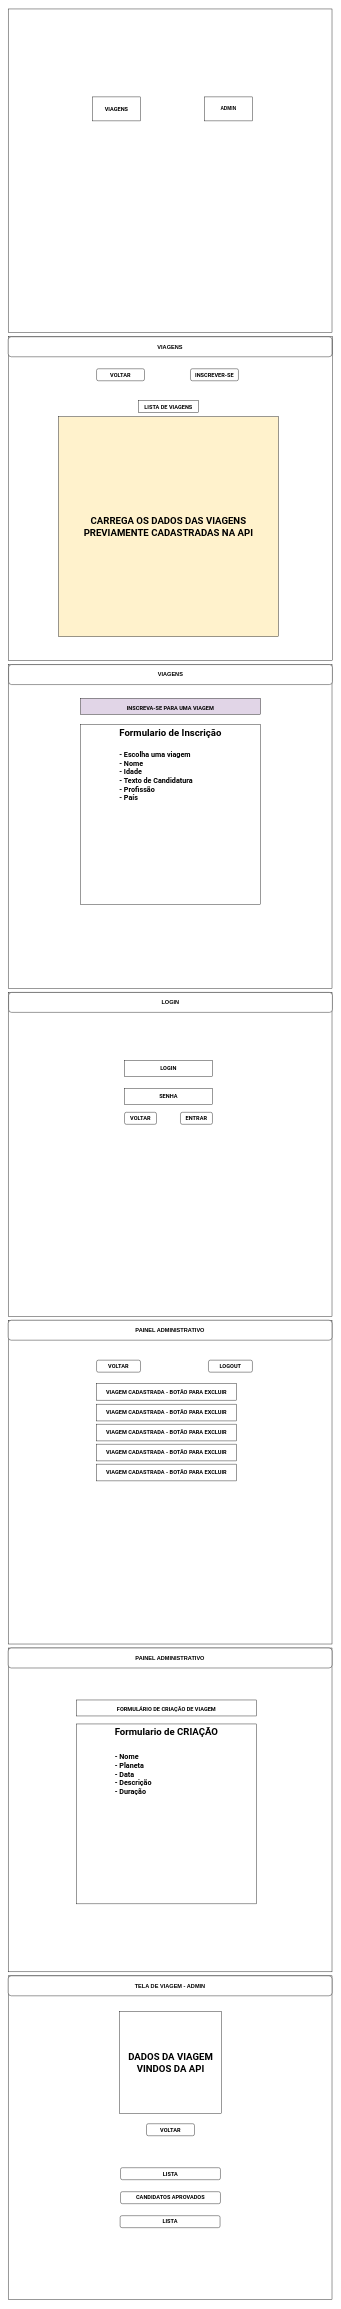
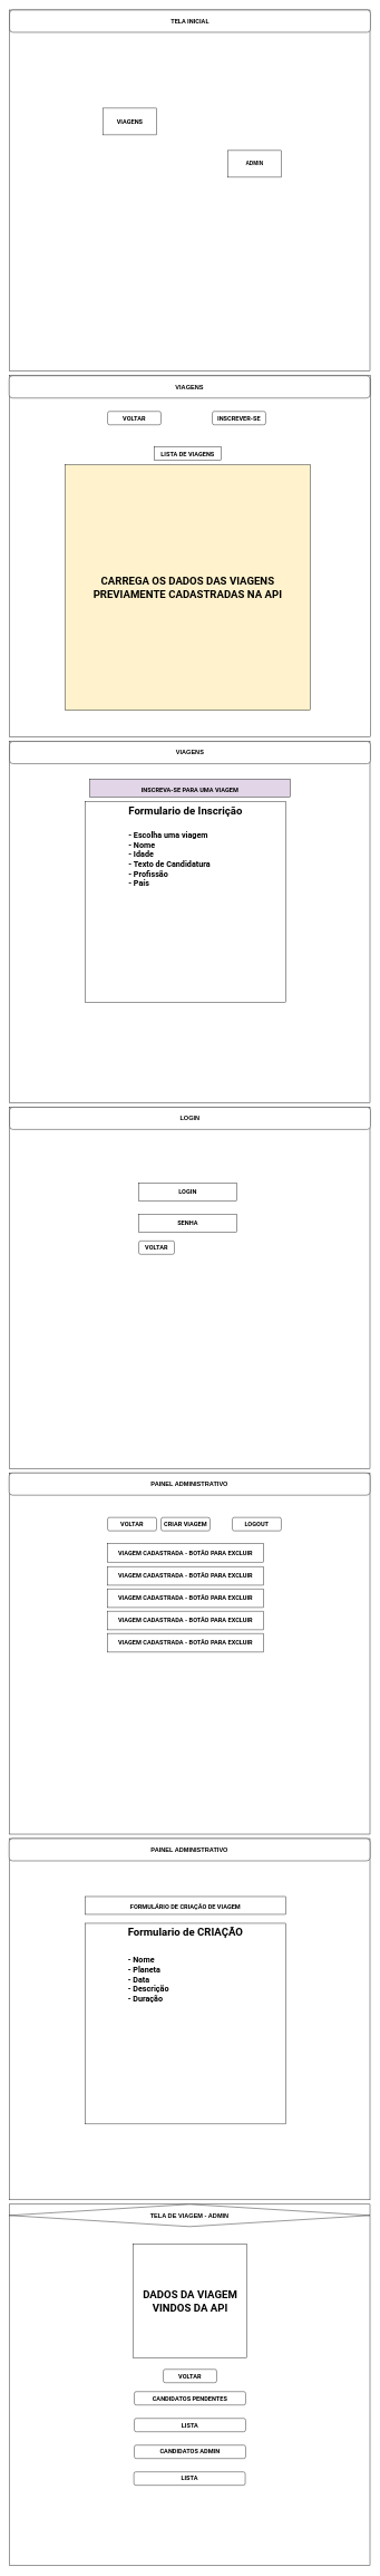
  <mxCell id="0" />
  <mxCell id="1" parent="0" />
  <mxCell id="2" value="" style="whiteSpace=wrap;html=1;aspect=fixed;" parent="1" vertex="1"><mxGeometry x="21" y="840" width="810" height="810" as="geometry" /></mxCell>
  <mxCell id="3" value="" style="rounded=0;whiteSpace=wrap;html=1;" vertex="1" parent="1"><mxGeometry x="361" y="250" width="120" height="60" as="geometry" /></mxCell>
  <mxCell id="4" value="" style="rounded=0;whiteSpace=wrap;html=1;" vertex="1" parent="1"><mxGeometry x="20" y="20" width="810" height="810" as="geometry" /></mxCell>
+ <mxCell id="5" value="&lt;font style=&quot;font-size: 14px;&quot;&gt;TELA INICIAL&lt;/font&gt;" style="rounded=1;whiteSpace=wrap;html=1;fontFamily=Roboto;fontSource=https%3A%2F%2Ffonts.googleapis.com%2Fcss%3Ffamily%3DRoboto;fontStyle=1" vertex="1" parent="1"><mxGeometry x="21" y="20" width="810" height="50" as="geometry" /></mxCell>
  <mxCell id="6" value="&lt;font style=&quot;font-size: 14px;&quot;&gt;VIAGENS&lt;/font&gt;" style="rounded=0;whiteSpace=wrap;html=1;fontStyle=1;fontFamily=Roboto;fontSource=https%3A%2F%2Ffonts.googleapis.com%2Fcss%3Ffamily%3DRoboto;" vertex="1" parent="1"><mxGeometry x="231" y="240" width="120" height="60" as="geometry" /></mxCell>
- <mxCell id="7" value="ADMIN" style="rounded=0;whiteSpace=wrap;html=1;fontStyle=1" vertex="1" parent="1"><mxGeometry x="511" y="240" width="120" height="60" as="geometry" /></mxCell>
+ <mxCell id="7" value="ADMIN" style="rounded=0;whiteSpace=wrap;html=1;fontStyle=1" vertex="1" parent="1"><mxGeometry x="511" y="335" width="120" height="60" as="geometry" /></mxCell>
  <mxCell id="8" style="edgeStyle=orthogonalEdgeStyle;rounded=0;orthogonalLoop=1;jettySize=auto;html=1;exitX=0.5;exitY=1;exitDx=0;exitDy=0;" edge="1" parent="1" source="2" target="2"><mxGeometry relative="1" as="geometry" /></mxCell>
  <mxCell id="9" value="" style="whiteSpace=wrap;html=1;aspect=fixed;" vertex="1" parent="1"><mxGeometry x="20" y="1660" width="810" height="810" as="geometry" /></mxCell>
  <mxCell id="10" value="" style="whiteSpace=wrap;html=1;aspect=fixed;" vertex="1" parent="1"><mxGeometry x="20" y="2480" width="810" height="810" as="geometry" /></mxCell>
  <mxCell id="11" value="" style="whiteSpace=wrap;html=1;aspect=fixed;" vertex="1" parent="1"><mxGeometry x="20" y="3300" width="810" height="810" as="geometry" /></mxCell>
  <mxCell id="12" value="" style="whiteSpace=wrap;html=1;aspect=fixed;" vertex="1" parent="1"><mxGeometry x="20" y="4120" width="810" height="810" as="geometry" /></mxCell>
  <mxCell id="13" value="" style="whiteSpace=wrap;html=1;aspect=fixed;" vertex="1" parent="1"><mxGeometry x="20" y="4940" width="810" height="810" as="geometry" /></mxCell>
  <mxCell id="14" value="&lt;span style=&quot;font-size: 14px;&quot;&gt;VIAGENS&lt;/span&gt;" style="rounded=1;whiteSpace=wrap;html=1;fontStyle=1" vertex="1" parent="1"><mxGeometry x="20" y="840" width="810" height="50" as="geometry" /></mxCell>
  <mxCell id="15" value="&lt;b&gt;&lt;font style=&quot;font-size: 24px;&quot;&gt;CARREGA OS DADOS DAS VIAGENS PREVIAMENTE CADASTRADAS NA API&lt;/font&gt;&lt;/b&gt;" style="whiteSpace=wrap;html=1;aspect=fixed;fontFamily=Roboto;fontSource=https%3A%2F%2Ffonts.googleapis.com%2Fcss%3Ffamily%3DRoboto;fillColor=#fff2cc;" vertex="1" parent="1"><mxGeometry x="146" y="1040" width="550" height="550" as="geometry" /></mxCell>
  <mxCell id="16" value="&lt;b&gt;&lt;font style=&quot;font-size: 14px;&quot;&gt;LISTA DE VIAGENS&lt;/font&gt;&lt;/b&gt;" style="rounded=0;whiteSpace=wrap;html=1;fontFamily=Roboto;fontSource=https%3A%2F%2Ffonts.googleapis.com%2Fcss%3Ffamily%3DRoboto;" vertex="1" parent="1"><mxGeometry x="346" y="1000" width="150" height="30" as="geometry" /></mxCell>
  <mxCell id="17" value="&lt;font style=&quot;font-size: 14px;&quot;&gt;VOLTAR&lt;/font&gt;" style="rounded=1;whiteSpace=wrap;html=1;fontFamily=Roboto;fontSource=https%3A%2F%2Ffonts.googleapis.com%2Fcss%3Ffamily%3DRoboto;fontStyle=1" vertex="1" parent="1"><mxGeometry x="241" y="920" width="120" height="30" as="geometry" /></mxCell>
  <mxCell id="18" value="&lt;font style=&quot;font-size: 14px;&quot;&gt;INSCREVER-SE&lt;/font&gt;" style="rounded=1;whiteSpace=wrap;html=1;fontFamily=Roboto;fontSource=https%3A%2F%2Ffonts.googleapis.com%2Fcss%3Ffamily%3DRoboto;fontStyle=1" vertex="1" parent="1"><mxGeometry x="476" y="920" width="120" height="30" as="geometry" /></mxCell>
  <mxCell id="19" value="&lt;font style=&quot;font-size: 14px;&quot;&gt;VIAGENS&lt;/font&gt;" style="rounded=1;whiteSpace=wrap;html=1;fontStyle=1" vertex="1" parent="1"><mxGeometry x="21" y="1660" width="810" height="50" as="geometry" /></mxCell>
- <mxCell id="20" value="Formulario de Inscrição&lt;br&gt;&lt;br&gt;&lt;div style=&quot;text-align: left; font-size: 18px;&quot;&gt;&lt;span style=&quot;background-color: initial;&quot;&gt;&lt;font style=&quot;font-size: 18px;&quot;&gt;- Escolha uma viagem&lt;/font&gt;&lt;/span&gt;&lt;/div&gt;&lt;div style=&quot;text-align: left; font-size: 18px;&quot;&gt;&lt;span style=&quot;background-color: initial;&quot;&gt;&lt;font style=&quot;font-size: 18px;&quot;&gt;- Nome&lt;/font&gt;&lt;/span&gt;&lt;/div&gt;&lt;div style=&quot;text-align: left; font-size: 18px;&quot;&gt;&lt;span style=&quot;background-color: initial;&quot;&gt;&lt;font style=&quot;font-size: 18px;&quot;&gt;- Idade&lt;/font&gt;&lt;/span&gt;&lt;/div&gt;&lt;div style=&quot;text-align: left; font-size: 18px;&quot;&gt;&lt;span style=&quot;background-color: initial;&quot;&gt;&lt;font style=&quot;font-size: 18px;&quot;&gt;- Texto de Candidatura&lt;/font&gt;&lt;/span&gt;&lt;/div&gt;&lt;div style=&quot;text-align: left; font-size: 18px;&quot;&gt;&lt;span style=&quot;background-color: initial;&quot;&gt;&lt;font style=&quot;font-size: 18px;&quot;&gt;- Profissão&lt;/font&gt;&lt;/span&gt;&lt;/div&gt;&lt;div style=&quot;text-align: left; font-size: 18px;&quot;&gt;&lt;span style=&quot;background-color: initial;&quot;&gt;&lt;font style=&quot;font-size: 18px;&quot;&gt;- País&lt;/font&gt;&lt;/span&gt;&lt;/div&gt;" style="whiteSpace=wrap;html=1;aspect=fixed;fontFamily=Roboto;fontSource=https%3A%2F%2Ffonts.googleapis.com%2Fcss%3Ffamily%3DRoboto;fontStyle=1;fontSize=24;verticalAlign=top;" vertex="1" parent="1"><mxGeometry x="201" y="1810" width="450" height="450" as="geometry" /></mxCell>
+ <mxCell id="20" value="Formulario de Inscrição&lt;br&gt;&lt;br&gt;&lt;div style=&quot;text-align: left; font-size: 18px;&quot;&gt;&lt;span style=&quot;background-color: initial;&quot;&gt;&lt;font style=&quot;font-size: 18px;&quot;&gt;- Escolha uma viagem&lt;/font&gt;&lt;/span&gt;&lt;/div&gt;&lt;div style=&quot;text-align: left; font-size: 18px;&quot;&gt;&lt;span style=&quot;background-color: initial;&quot;&gt;&lt;font style=&quot;font-size: 18px;&quot;&gt;- Nome&lt;/font&gt;&lt;/span&gt;&lt;/div&gt;&lt;div style=&quot;text-align: left; font-size: 18px;&quot;&gt;&lt;span style=&quot;background-color: initial;&quot;&gt;&lt;font style=&quot;font-size: 18px;&quot;&gt;- Idade&lt;/font&gt;&lt;/span&gt;&lt;/div&gt;&lt;div style=&quot;text-align: left; font-size: 18px;&quot;&gt;&lt;span style=&quot;background-color: initial;&quot;&gt;&lt;font style=&quot;font-size: 18px;&quot;&gt;- Texto de Candidatura&lt;/font&gt;&lt;/span&gt;&lt;/div&gt;&lt;div style=&quot;text-align: left; font-size: 18px;&quot;&gt;&lt;span style=&quot;background-color: initial;&quot;&gt;&lt;font style=&quot;font-size: 18px;&quot;&gt;- Profissão&lt;/font&gt;&lt;/span&gt;&lt;/div&gt;&lt;div style=&quot;text-align: left; font-size: 18px;&quot;&gt;&lt;span style=&quot;background-color: initial;&quot;&gt;&lt;font style=&quot;font-size: 18px;&quot;&gt;- País&lt;/font&gt;&lt;/span&gt;&lt;/div&gt;" style="whiteSpace=wrap;html=1;aspect=fixed;fontFamily=Roboto;fontSource=https%3A%2F%2Ffonts.googleapis.com%2Fcss%3Ffamily%3DRoboto;fontStyle=1;fontSize=24;verticalAlign=top;" vertex="1" parent="1"><mxGeometry x="191" y="1795" width="450" height="450" as="geometry" /></mxCell>
  <mxCell id="21" value="&lt;b style=&quot;font-size: 14px;&quot;&gt;INSCREVA-SE PARA UMA VIAGEM&lt;/b&gt;" style="rounded=0;whiteSpace=wrap;html=1;fontFamily=Roboto;fontSource=https%3A%2F%2Ffonts.googleapis.com%2Fcss%3Ffamily%3DRoboto;fontSize=24;fillColor=#e1d5e7;" vertex="1" parent="1"><mxGeometry x="201" y="1744.5" width="450" height="40" as="geometry" /></mxCell>
  <mxCell id="22" value="&lt;font style=&quot;font-size: 14px;&quot;&gt;LOGIN&lt;/font&gt;" style="rounded=1;whiteSpace=wrap;html=1;fontStyle=1" vertex="1" parent="1"><mxGeometry x="21" y="2480" width="810" height="50" as="geometry" /></mxCell>
  <mxCell id="23" value="&lt;b&gt;LOGIN&lt;/b&gt;" style="rounded=0;whiteSpace=wrap;html=1;fontFamily=Roboto;fontSource=https%3A%2F%2Ffonts.googleapis.com%2Fcss%3Ffamily%3DRoboto;fontSize=14;" vertex="1" parent="1"><mxGeometry x="311" y="2650" width="220" height="40" as="geometry" /></mxCell>
  <mxCell id="24" value="&lt;b&gt;SENHA&lt;/b&gt;" style="rounded=0;whiteSpace=wrap;html=1;fontFamily=Roboto;fontSource=https%3A%2F%2Ffonts.googleapis.com%2Fcss%3Ffamily%3DRoboto;fontSize=14;" vertex="1" parent="1"><mxGeometry x="311" y="2720" width="220" height="40" as="geometry" /></mxCell>
  <mxCell id="25" value="&lt;b&gt;VOLTAR&lt;/b&gt;" style="rounded=1;whiteSpace=wrap;html=1;fontFamily=Roboto;fontSource=https%3A%2F%2Ffonts.googleapis.com%2Fcss%3Ffamily%3DRoboto;fontSize=14;" vertex="1" parent="1"><mxGeometry x="311" y="2780" width="80" height="30" as="geometry" /></mxCell>
- <mxCell id="26" value="ENTRAR" style="rounded=1;whiteSpace=wrap;html=1;fontFamily=Roboto;fontSource=https%3A%2F%2Ffonts.googleapis.com%2Fcss%3Ffamily%3DRoboto;fontSize=14;fontStyle=1" vertex="1" parent="1"><mxGeometry x="451" y="2780" width="80" height="30" as="geometry" /></mxCell>
  <mxCell id="27" value="&lt;span style=&quot;font-size: 14px;&quot;&gt;PAINEL ADMINISTRATIVO&lt;/span&gt;" style="rounded=1;whiteSpace=wrap;html=1;fontStyle=1" vertex="1" parent="1"><mxGeometry x="20" y="3300" width="810" height="50" as="geometry" /></mxCell>
  <mxCell id="28" value="VIAGEM CADASTRADA - BOTÃO PARA EXCLUIR" style="rounded=0;whiteSpace=wrap;html=1;fontFamily=Roboto;fontSource=https%3A%2F%2Ffonts.googleapis.com%2Fcss%3Ffamily%3DRoboto;fontSize=14;fontStyle=1" vertex="1" parent="1"><mxGeometry x="241" y="3458" width="350" height="42" as="geometry" /></mxCell>
  <mxCell id="29" value="VIAGEM CADASTRADA - BOTÃO PARA EXCLUIR" style="rounded=0;whiteSpace=wrap;html=1;fontFamily=Roboto;fontSource=https%3A%2F%2Ffonts.googleapis.com%2Fcss%3Ffamily%3DRoboto;fontSize=14;fontStyle=1" vertex="1" parent="1"><mxGeometry x="241" y="3660" width="350" height="42" as="geometry" /></mxCell>
  <mxCell id="30" value="VIAGEM CADASTRADA - BOTÃO PARA EXCLUIR" style="rounded=0;whiteSpace=wrap;html=1;fontFamily=Roboto;fontSource=https%3A%2F%2Ffonts.googleapis.com%2Fcss%3Ffamily%3DRoboto;fontSize=14;fontStyle=1" vertex="1" parent="1"><mxGeometry x="241" y="3610" width="350" height="42" as="geometry" /></mxCell>
  <mxCell id="31" value="VIAGEM CADASTRADA - BOTÃO PARA EXCLUIR" style="rounded=0;whiteSpace=wrap;html=1;fontFamily=Roboto;fontSource=https%3A%2F%2Ffonts.googleapis.com%2Fcss%3Ffamily%3DRoboto;fontSize=14;fontStyle=1" vertex="1" parent="1"><mxGeometry x="241" y="3560" width="350" height="42" as="geometry" /></mxCell>
  <mxCell id="32" value="VIAGEM CADASTRADA - BOTÃO PARA EXCLUIR" style="rounded=0;whiteSpace=wrap;html=1;fontFamily=Roboto;fontSource=https%3A%2F%2Ffonts.googleapis.com%2Fcss%3Ffamily%3DRoboto;fontSize=14;fontStyle=1" vertex="1" parent="1"><mxGeometry x="241" y="3510" width="350" height="42" as="geometry" /></mxCell>
  <mxCell id="33" value="&lt;b&gt;VOLTAR&lt;/b&gt;" style="rounded=1;whiteSpace=wrap;html=1;fontFamily=Roboto;fontSource=https%3A%2F%2Ffonts.googleapis.com%2Fcss%3Ffamily%3DRoboto;fontSize=14;" vertex="1" parent="1"><mxGeometry x="241" y="3400" width="110" height="30" as="geometry" /></mxCell>
  <mxCell id="34" value="LOGOUT" style="rounded=1;whiteSpace=wrap;html=1;fontFamily=Roboto;fontSource=https%3A%2F%2Ffonts.googleapis.com%2Fcss%3Ffamily%3DRoboto;fontSize=14;fontStyle=1" vertex="1" parent="1"><mxGeometry x="521" y="3400" width="110" height="30" as="geometry" /></mxCell>
+ <mxCell id="35" value="CRIAR VIAGEM" style="rounded=1;whiteSpace=wrap;html=1;fontFamily=Roboto;fontSource=https%3A%2F%2Ffonts.googleapis.com%2Fcss%3Ffamily%3DRoboto;fontSize=14;fontStyle=1" vertex="1" parent="1"><mxGeometry x="361" y="3400" width="110" height="30" as="geometry" /></mxCell>
  <mxCell id="36" value="&lt;span style=&quot;font-size: 14px;&quot;&gt;PAINEL ADMINISTRATIVO&lt;/span&gt;" style="rounded=1;whiteSpace=wrap;html=1;fontStyle=1" vertex="1" parent="1"><mxGeometry x="20" y="4120" width="810" height="50" as="geometry" /></mxCell>
- <mxCell id="37" value="&lt;span style=&quot;font-size: 14px;&quot;&gt;TELA DE VIAGEM - ADMIN&lt;/span&gt;" style="rounded=1;whiteSpace=wrap;html=1;fontStyle=1" vertex="1" parent="1"><mxGeometry x="20" y="4940" width="810" height="50" as="geometry" /></mxCell>
+ <mxCell id="37" value="&lt;span style=&quot;font-size: 14px;&quot;&gt;TELA DE VIAGEM - ADMIN&lt;/span&gt;" style="rhombus;whiteSpace=wrap;html=1;fontStyle=1;" vertex="1" parent="1"><mxGeometry x="20" y="4940" width="810" height="50" as="geometry" /></mxCell>
  <mxCell id="38" value="DADOS DA VIAGEM VINDOS DA API" style="whiteSpace=wrap;html=1;aspect=fixed;fontFamily=Roboto;fontSource=https%3A%2F%2Ffonts.googleapis.com%2Fcss%3Ffamily%3DRoboto;fontSize=24;fontStyle=1" vertex="1" parent="1"><mxGeometry x="298.5" y="5030" width="255" height="255" as="geometry" /></mxCell>
  <mxCell id="39" value="&lt;b&gt;VOLTAR&lt;/b&gt;" style="rounded=1;whiteSpace=wrap;html=1;fontFamily=Roboto;fontSource=https%3A%2F%2Ffonts.googleapis.com%2Fcss%3Ffamily%3DRoboto;fontSize=14;" vertex="1" parent="1"><mxGeometry x="366" y="5310" width="120" height="30" as="geometry" /></mxCell>
+ <mxCell id="40" value="&lt;b&gt;CANDIDATOS PENDENTES&lt;/b&gt;" style="rounded=1;whiteSpace=wrap;html=1;fontFamily=Roboto;fontSource=https%3A%2F%2Ffonts.googleapis.com%2Fcss%3Ffamily%3DRoboto;fontSize=14;" vertex="1" parent="1"><mxGeometry x="301" y="5360" width="250" height="30" as="geometry" /></mxCell>
  <mxCell id="41" value="LISTA" style="rounded=1;whiteSpace=wrap;html=1;fontFamily=Roboto;fontSource=https%3A%2F%2Ffonts.googleapis.com%2Fcss%3Ffamily%3DRoboto;fontSize=14;fontStyle=1" vertex="1" parent="1"><mxGeometry x="301" y="5420" width="250" height="30" as="geometry" /></mxCell>
- <mxCell id="42" value="&lt;b&gt;CANDIDATOS APROVADOS&lt;/b&gt;" style="rounded=1;whiteSpace=wrap;html=1;fontFamily=Roboto;fontSource=https%3A%2F%2Ffonts.googleapis.com%2Fcss%3Ffamily%3DRoboto;fontSize=14;" vertex="1" parent="1"><mxGeometry x="301" y="5480" width="250" height="30" as="geometry" /></mxCell>
+ <mxCell id="42" value="&lt;b&gt;CANDIDATOS ADMIN&lt;/b&gt;" style="rounded=1;whiteSpace=wrap;html=1;fontFamily=Roboto;fontSource=https%3A%2F%2Ffonts.googleapis.com%2Fcss%3Ffamily%3DRoboto;fontSize=14;" vertex="1" parent="1"><mxGeometry x="301" y="5480" width="250" height="30" as="geometry" /></mxCell>
  <mxCell id="43" value="LISTA" style="rounded=1;whiteSpace=wrap;html=1;fontFamily=Roboto;fontSource=https%3A%2F%2Ffonts.googleapis.com%2Fcss%3Ffamily%3DRoboto;fontSize=14;fontStyle=1" vertex="1" parent="1"><mxGeometry x="300" y="5540" width="250" height="30" as="geometry" /></mxCell>
  <mxCell id="44" value="Formulario de CRIAÇÃO&lt;br&gt;&lt;br&gt;&lt;div style=&quot;text-align: left;&quot;&gt;&lt;span style=&quot;font-size: 18px; background-color: initial;&quot;&gt;- Nome&lt;/span&gt;&lt;/div&gt;&lt;font style=&quot;font-size: 18px;&quot;&gt;&lt;div style=&quot;text-align: left;&quot;&gt;&lt;span style=&quot;background-color: initial;&quot;&gt;- Planeta&lt;/span&gt;&lt;/div&gt;&lt;div style=&quot;text-align: left;&quot;&gt;&lt;span style=&quot;background-color: initial;&quot;&gt;- Data&lt;/span&gt;&lt;/div&gt;&lt;div style=&quot;text-align: left;&quot;&gt;&lt;span style=&quot;background-color: initial;&quot;&gt;- Descrição&lt;/span&gt;&lt;/div&gt;&lt;div style=&quot;text-align: left;&quot;&gt;&lt;span style=&quot;background-color: initial;&quot;&gt;- Duração&lt;/span&gt;&lt;/div&gt;&lt;/font&gt;" style="whiteSpace=wrap;html=1;aspect=fixed;fontFamily=Roboto;fontSource=https%3A%2F%2Ffonts.googleapis.com%2Fcss%3Ffamily%3DRoboto;fontStyle=1;fontSize=24;horizontal=1;verticalAlign=top;" vertex="1" parent="1"><mxGeometry x="191" y="4310" width="450" height="450" as="geometry" /></mxCell>
  <mxCell id="45" value="&lt;span style=&quot;font-size: 14px;&quot;&gt;&lt;b&gt;FORMULÁRIO DE CRIAÇÃO DE VIAGEM&lt;/b&gt;&lt;/span&gt;" style="rounded=0;whiteSpace=wrap;html=1;fontFamily=Roboto;fontSource=https%3A%2F%2Ffonts.googleapis.com%2Fcss%3Ffamily%3DRoboto;fontSize=24;" vertex="1" parent="1"><mxGeometry x="191" y="4250" width="450" height="40" as="geometry" /></mxCell>
